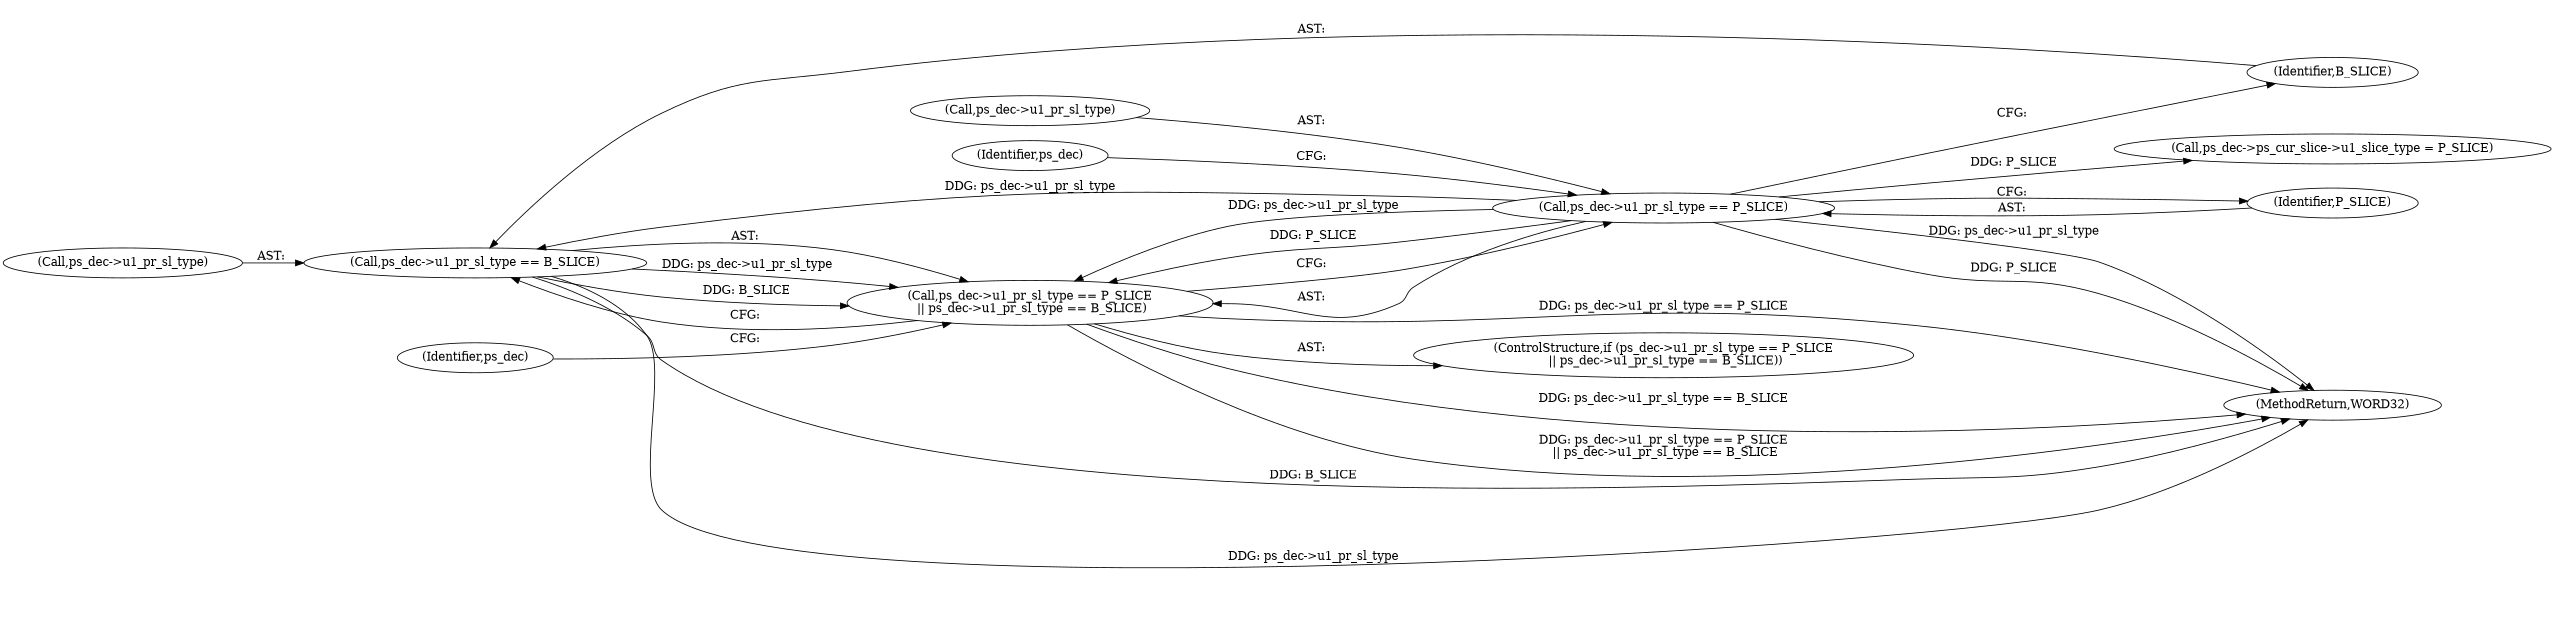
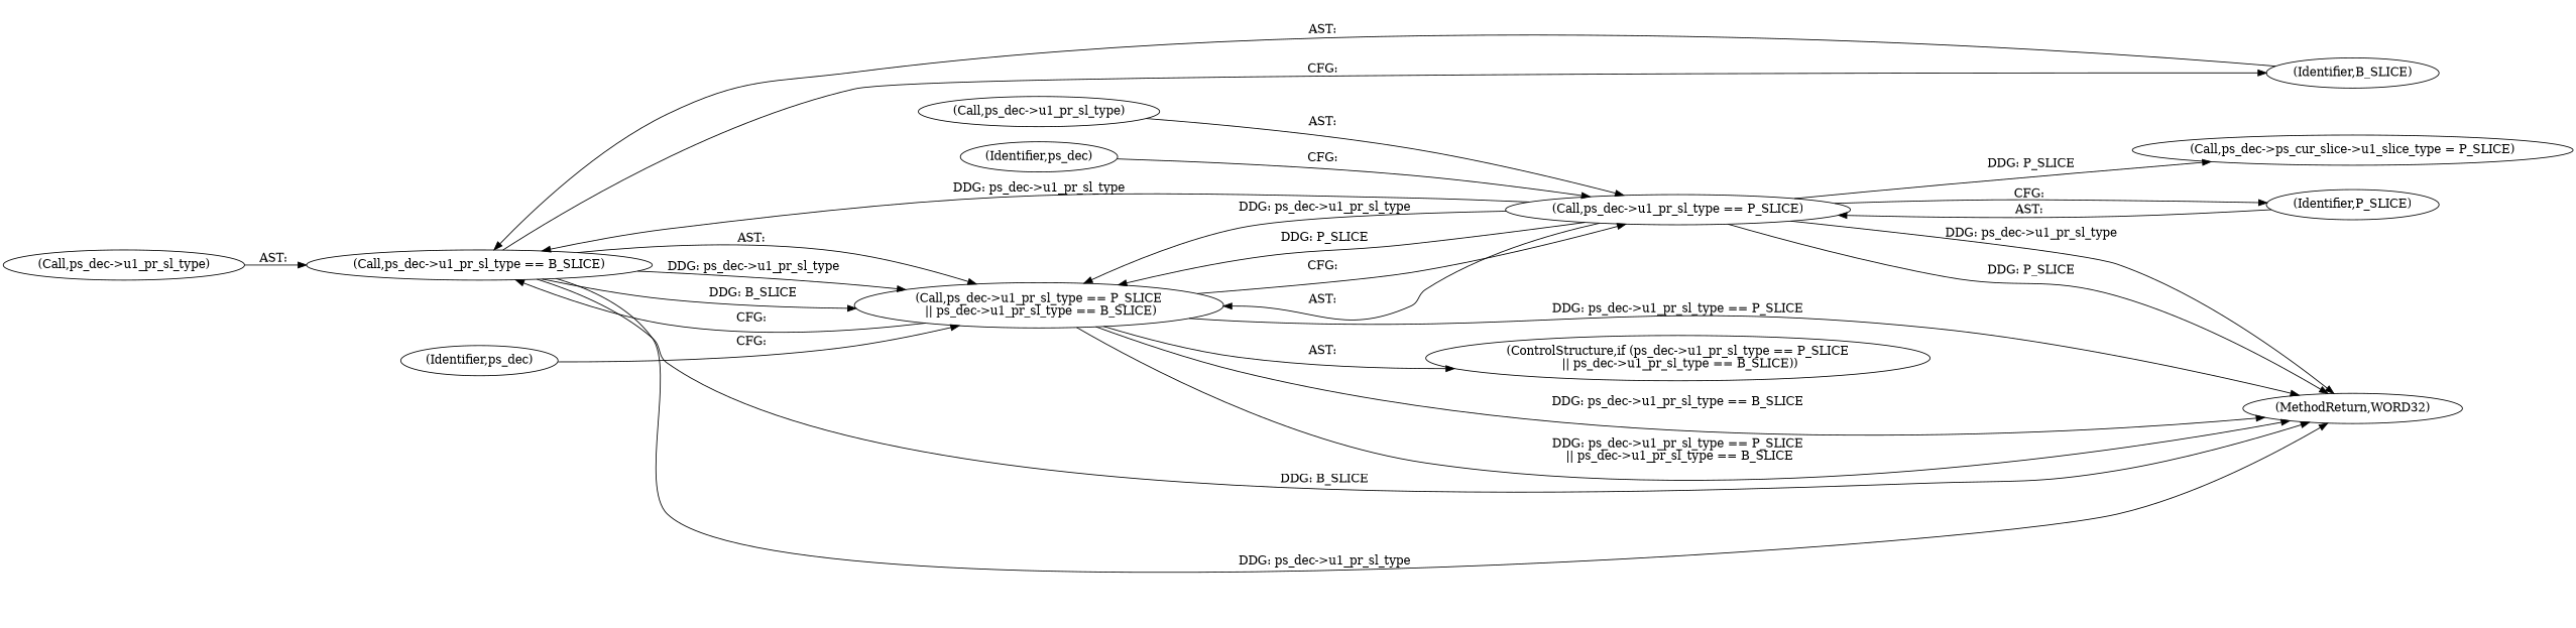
  digraph {
    rankdir=LR
    n1 [label="(Call,ps_dec->u1_pr_sl_type == B_SLICE)"]
    n2 [label="(Call,ps_dec->u1_pr_sl_type == P_SLICE\n || ps_dec->u1_pr_sl_type == B_SLICE)"]
    n3 [label="(MethodReturn,WORD32)"]
    n4 [label="(Identifier,B_SLICE)"]
    n5 [label="(Call,ps_dec->u1_pr_sl_type == P_SLICE)"]
    n6 [label="(ControlStructure,if (ps_dec->u1_pr_sl_type == P_SLICE\n || ps_dec->u1_pr_sl_type == B_SLICE))"]
    n7 [label="(Call,ps_dec->ps_cur_slice->u1_slice_type = P_SLICE)"]
    n8 [label="(Identifier,P_SLICE)"]
    n9 [label="(Call,ps_dec->u1_pr_sl_type)"]
    n10 [label="(Call,ps_dec->u1_pr_sl_type)"]
    n11 [label="(Identifier,ps_dec)"]
    n12 [label="(Identifier,ps_dec)"]
    n1 -> n2 [label="AST: "]
    n1 -> n2 [label="DDG: ps_dec->u1_pr_sl_type"]
    n1 -> n2 [label="DDG: B_SLICE"]
    n1 -> n3 [label="DDG: ps_dec->u1_pr_sl_type"]
    n1 -> n3 [label="DDG: B_SLICE"]
-   n5 -> n4 [label="CFG: "]
+   n1 -> n4 [label="CFG: "]
    n2 -> n1 [label="CFG: "]
    n2 -> n3 [label="DDG: ps_dec->u1_pr_sl_type == B_SLICE"]
    n2 -> n3 [label="DDG: ps_dec->u1_pr_sl_type == P_SLICE\n || ps_dec->u1_pr_sl_type == B_SLICE"]
    n2 -> n3 [label="DDG: ps_dec->u1_pr_sl_type == P_SLICE"]
    n2 -> n5 [label="CFG: "]
    n2 -> n6 [label="AST: "]
    n4 -> n1 [label="AST: "]
    n5 -> n1 [label="DDG: ps_dec->u1_pr_sl_type"]
    n5 -> n2 [label="AST: "]
    n5 -> n2 [label="DDG: ps_dec->u1_pr_sl_type"]
    n5 -> n2 [label="DDG: P_SLICE"]
    n5 -> n3 [label="DDG: P_SLICE"]
    n5 -> n3 [label="DDG: ps_dec->u1_pr_sl_type"]
    n5 -> n7 [label="DDG: P_SLICE"]
    n5 -> n8 [label="CFG: "]
    n8 -> n5 [label="AST: "]
    n9 -> n5 [label="AST: "]
    n10 -> n1 [label="AST: "]
    n11 -> n5 [label="CFG: "]
    n12 -> n2 [label="CFG: "]
  }
